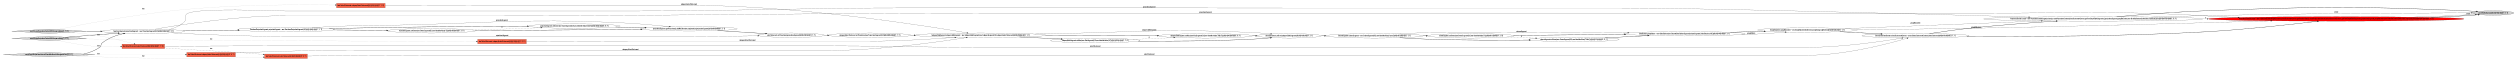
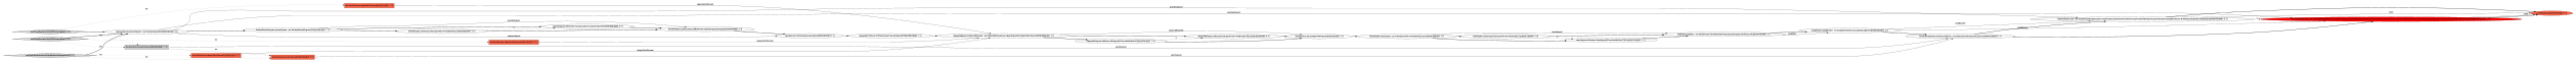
  digraph {
    fontname=Oswald
    rankdir=LR
    node [fillcolor=white fontname=Oswald shape=ellipse style=filled]
    edge [fontname=Oswald style=bold]
    n1 [fillcolor=tomato label="final SelectStatement subquerySelectStatement@@@2@@@['0', '0', '1']" shape=box]
    n2 [label="SubqueryTableSegment subqueryTableSegment = new SubqueryTableSegment(new SubquerySegment(0,0,subquerySelectStatement))@@@9@@@['1', '1', '1']"]
    n3 [label="subqueryTableSegment.setAlias(new AliasSegment(0,0,new IdentifierValue(\"TABLE\")))@@@10@@@['0', '0', '1']"]
    n4 [label="selectStatement.setFrom(subqueryTableSegment)@@@11@@@['1', '1', '1']"]
    n5 [label="subqueryTableSegment.setAlias(new AliasSegment(0,0,new IdentifierValue(\"d\")))@@@10@@@['1', '1', '0']"]
-   n6 [fillcolor=lightgray label="assertNotNull(actual)@@@18@@@['1', '1', '1']"]
+   n6 [fillcolor=tomato label="assertNotNull(actual)@@@18@@@['1', '1', '1']"]
    n7 [fillcolor=tomato label="final SelectStatement subquerySelectStatement@@@2@@@['1', '0', '0']" shape=box]
    n8 [label="projectionsSegment.getProjections().addAll(Collections.singletonList(projectionSegment))@@@6@@@['1', '1', '1']"]
    n9 [label="selectStatement.setProjections(projectionsSegment)@@@7@@@['1', '1', '1']"]
    n10 [label="subquerySelectStatement.setProjections(new ProjectionsSegment(0,0))@@@8@@@['1', '1', '1']"]
    n11 [fillcolor=tomato label="final SelectStatement subquerySelectStatement@@@2@@@['0', '1', '0']" shape=box]
    n12 [label="ColumnSegment columnSegment = new ColumnSegment(0,0,new IdentifierValue(\"name\"))@@@12@@@['1', '1', '1']"]
-   n13 [fillcolor=tomato label="final SelectStatement selectStatement@@@2@@@['1', '1', '0']" shape=box]
+   n13 [fillcolor=lightgray label="final SelectStatement selectStatement@@@2@@@['1', '1', '0']" shape=box]
    n14 [fillcolor=tomato label="final SelectStatement selectStatement@@@2@@@['0', '0', '1']" shape=box]
    n15 [label="SelectStatementContext selectStatementContext = createSelectStatementContext(selectStatement)@@@16@@@['1', '1', '1']"]
    n16 [label="ProjectionsContext actual = new ProjectionsContextEngine(schema).createProjectionsContext(selectStatementContext.getFromSimpleTableSegments(),projectionsSegment,groupByContext,new OrderByContext(Collections.emptyList(),false))@@@17@@@['1', '0', '1']"]
    n17 [fillcolor=red label="ProjectionsContext actual = new ProjectionsContextEngine(schema,selectStatementContext.getDatabaseType()).createProjectionsContext(selectStatementContext.getFromSimpleTableSegments(),projectionsSegment,groupByContext,new OrderByContext(Collections.emptyList(),false))@@@17@@@['0', '1', '0']"]
    n18 [label="columnSegment.setOwner(new OwnerSegment(0,0,new IdentifierValue(\"d\")))@@@13@@@['1', '1', '0']"]
    n19 [label="OrderByItem groupByItem = new OrderByItem(new ColumnOrderByItemSegment(columnSegment,OrderDirection.ASC))@@@14@@@['1', '1', '1']"]
    n20 [label="columnSegment.setOwner(new OwnerSegment(0,0,new IdentifierValue(\"TAble\")))@@@13@@@['0', '0', '1']"]
    n21 [label="GroupByContext groupByContext = new GroupByContext(Collections.singleton(groupByItem))@@@15@@@['1', '1', '1']"]
    n22 [fillcolor=lightgray label="assertCreateProjectionsContextWithTemporaryTable['0', '1', '0']" shape=diamond]
    n23 [label="ProjectionsSegment projectionsSegment = new ProjectionsSegment(0,0)@@@3@@@['1', '1', '1']"]
    n24 [label="ShorthandProjectionSegment projectionSegment = new ShorthandProjectionSegment(0,0)@@@4@@@['1', '1', '1']"]
    n25 [label="projectionSegment.setOwner(new OwnerSegment(0,0,new IdentifierValue(\"table\")))@@@5@@@['0', '0', '1']"]
    n26 [fillcolor=lightgray label="assertCreateProjectionsContextWithTemporaryTable['1', '0', '0']" shape=diamond]
    n27 [fillcolor=lightgray label="assertCreateProjectionsContextWhenTableNameOrAliasIgnoreCase['0', '0', '1']" shape=diamond]
    n28 [label="projectionSegment.setOwner(new OwnerSegment(0,0,new IdentifierValue(\"d\")))@@@5@@@['1', '1', '0']"]
    n1 -> n2 [label=subquerySelectStatement style=solid]
    n2 -> n3
    n2 -> n4 [label=subqueryTableSegment style=solid]
    n2 -> n5
    n3 -> n4
    n4 -> n12
    n5 -> n3 [label=0 style=dashed]
    n5 -> n4
    n7 -> n2 [label=subquerySelectStatement style=solid]
    n8 -> n9
    n9 -> n10
    n10 -> n2
    n11 -> n2 [label=subquerySelectStatement style=solid]
    n12 -> n18
    n12 -> n19 [label=columnSegment style=solid]
    n12 -> n20
    n13 -> n14 [label=true style=dashed]
    n13 -> n15 [label=selectStatement style=solid]
    n14 -> n15 [label=selectStatement style=solid]
    n15 -> n16
    n15 -> n17
    n16 -> n6 [label=actual style=solid]
    n16 -> n6
    n16 -> n17 [label=0 style=dashed]
    n17 -> n6 [label=actual style=solid]
    n17 -> n6
    n18 -> n19
    n18 -> n20 [label=0 style=dashed]
    n19 -> n21
    n19 -> n21 [label=groupByItem style=solid]
    n20 -> n19
    n21 -> n15
    n21 -> n16 [label=groupByContext style=solid]
    n21 -> n17 [label=groupByContext style=solid]
    n22 -> n11 [label=true style=dotted]
    n22 -> n13 [label=true style=dotted]
    n22 -> n23
    n23 -> n9 [label=projectionsSegment style=solid]
    n23 -> n16 [label=projectionsSegment style=solid]
    n23 -> n17 [label=projectionsSegment style=solid]
    n23 -> n24
    n24 -> n8 [label=projectionSegment style=solid]
    n24 -> n25
    n24 -> n28
    n25 -> n8
    n26 -> n7 [label=true style=dotted]
    n26 -> n13 [label=true style=dotted]
    n26 -> n23
    n27 -> n1 [label=true style=dotted]
    n27 -> n14 [label=true style=dotted]
    n27 -> n23
    n28 -> n8
    n28 -> n25 [label=0 style=dashed]
  }
